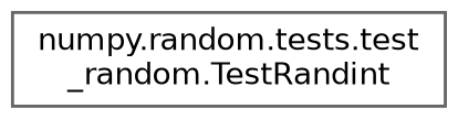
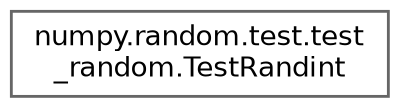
  digraph {
    rankdir=LR
-   n1 [color=grey40 fillcolor=white fontname=Helvetica fontsize=10 height=0.2 label="numpy.random.tests.test\l_random.TestRandint" shape=box style=filled width=0.4]
+   n1 [color=grey40 fillcolor=white fontname=Helvetica fontsize=10 height=0.2 label="numpy.random.test.test\l_random.TestRandint" shape=box style=filled width=0.4]
  }
